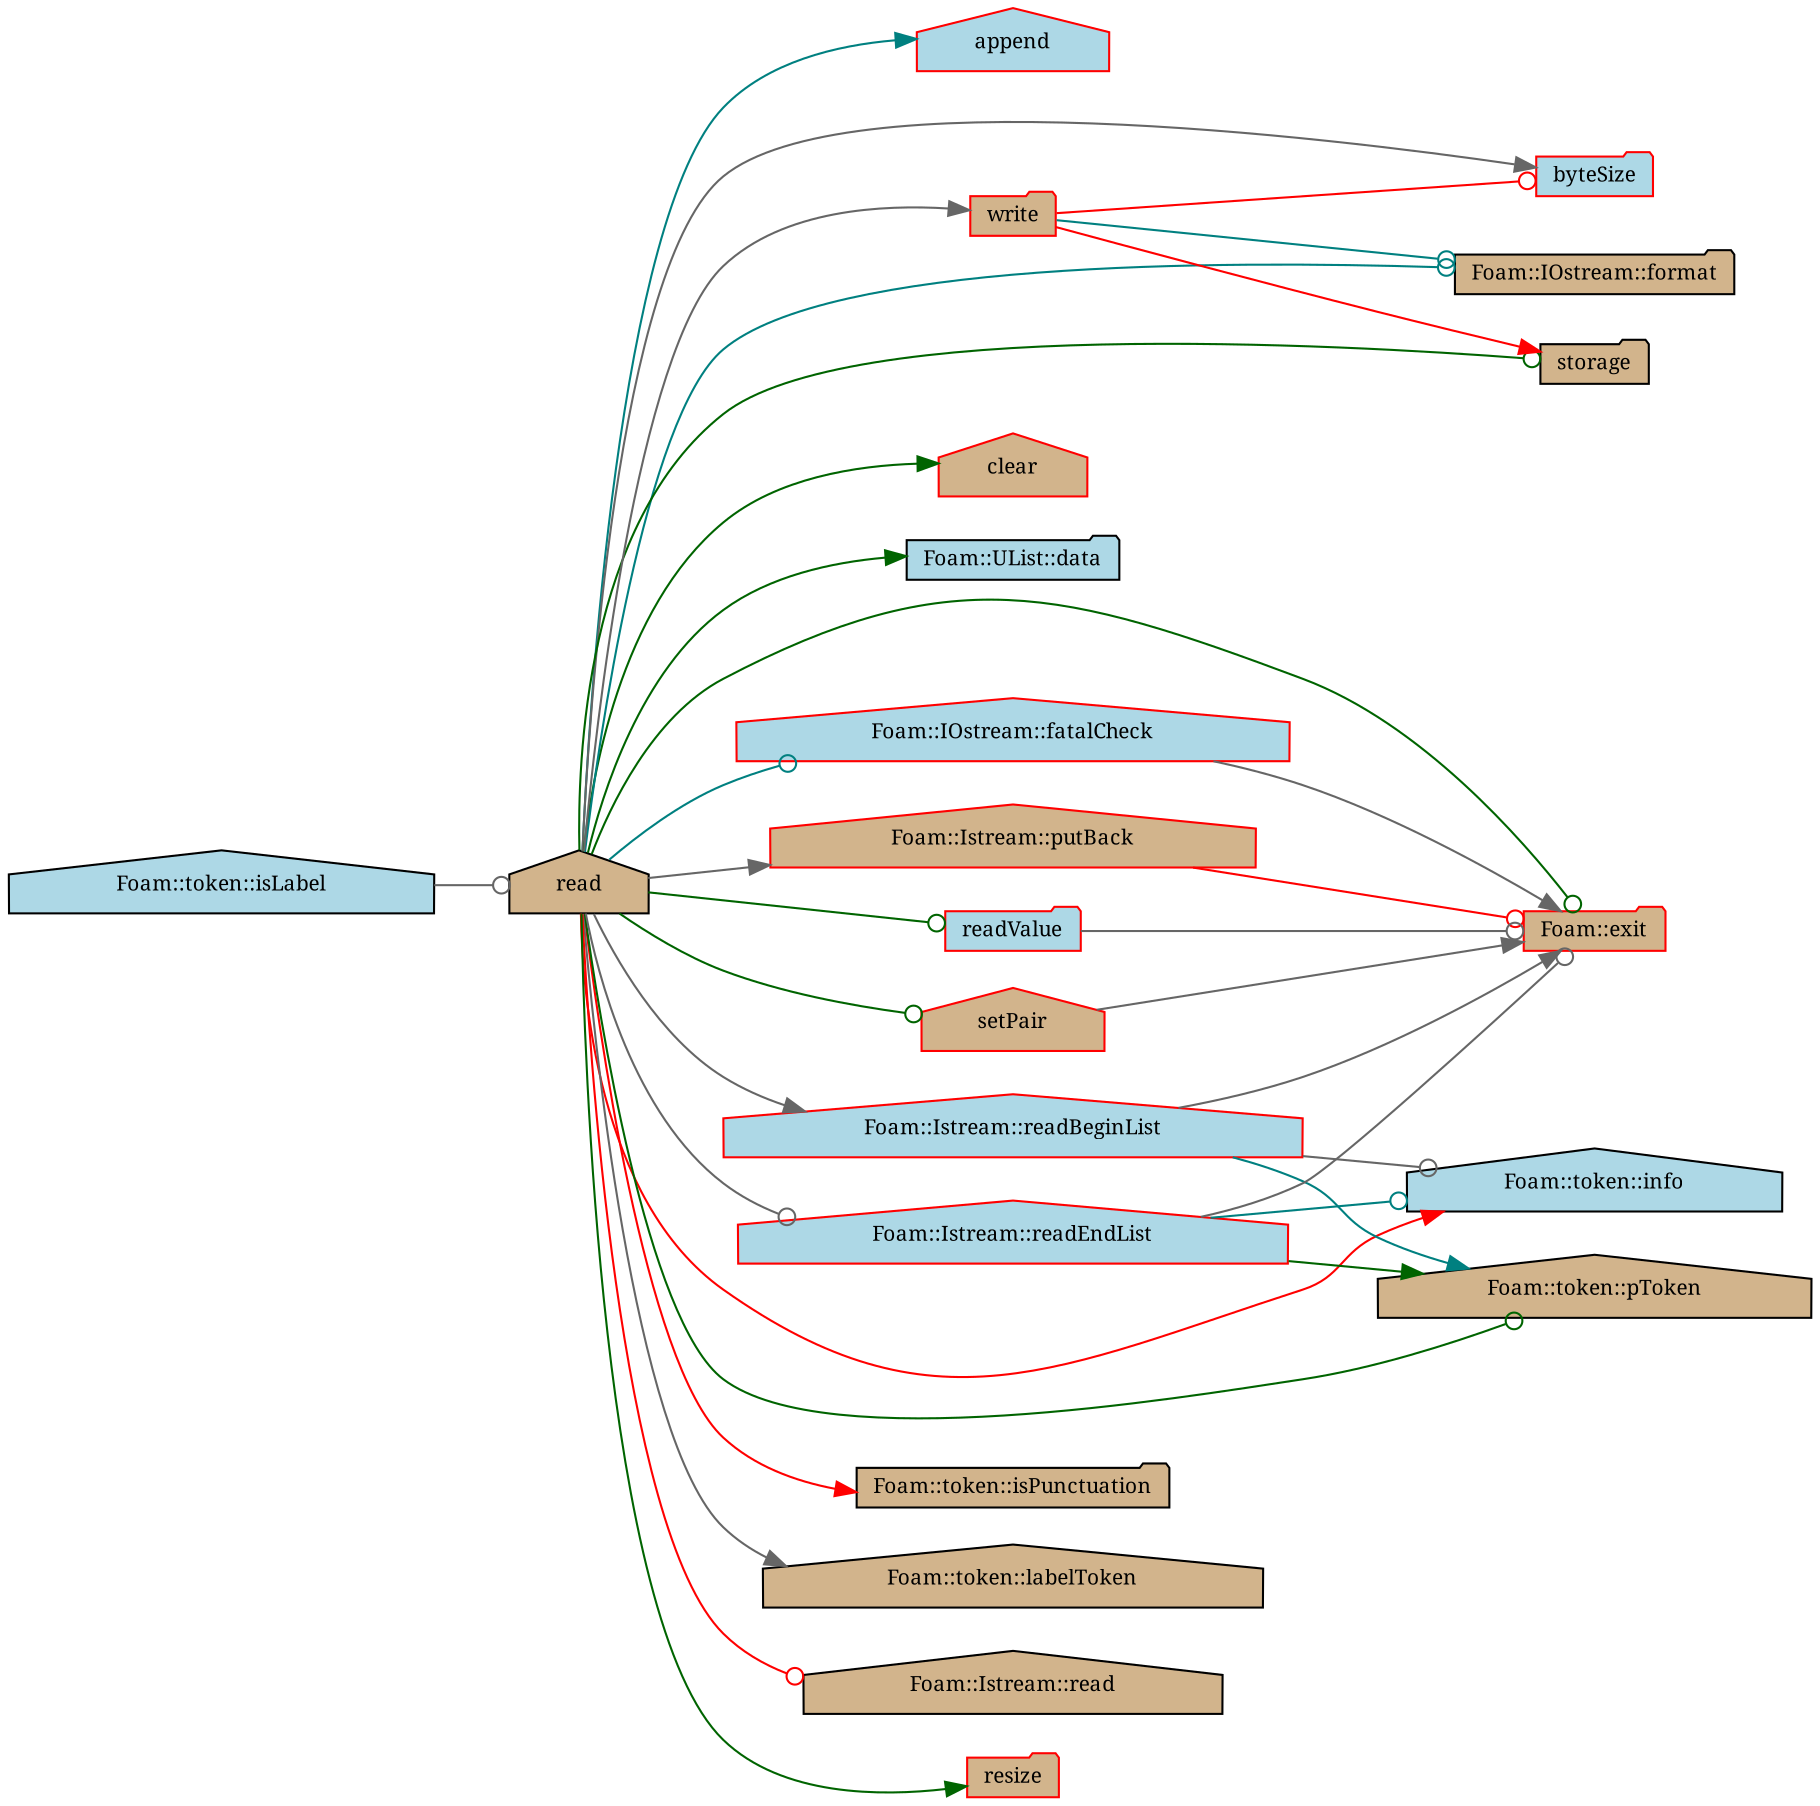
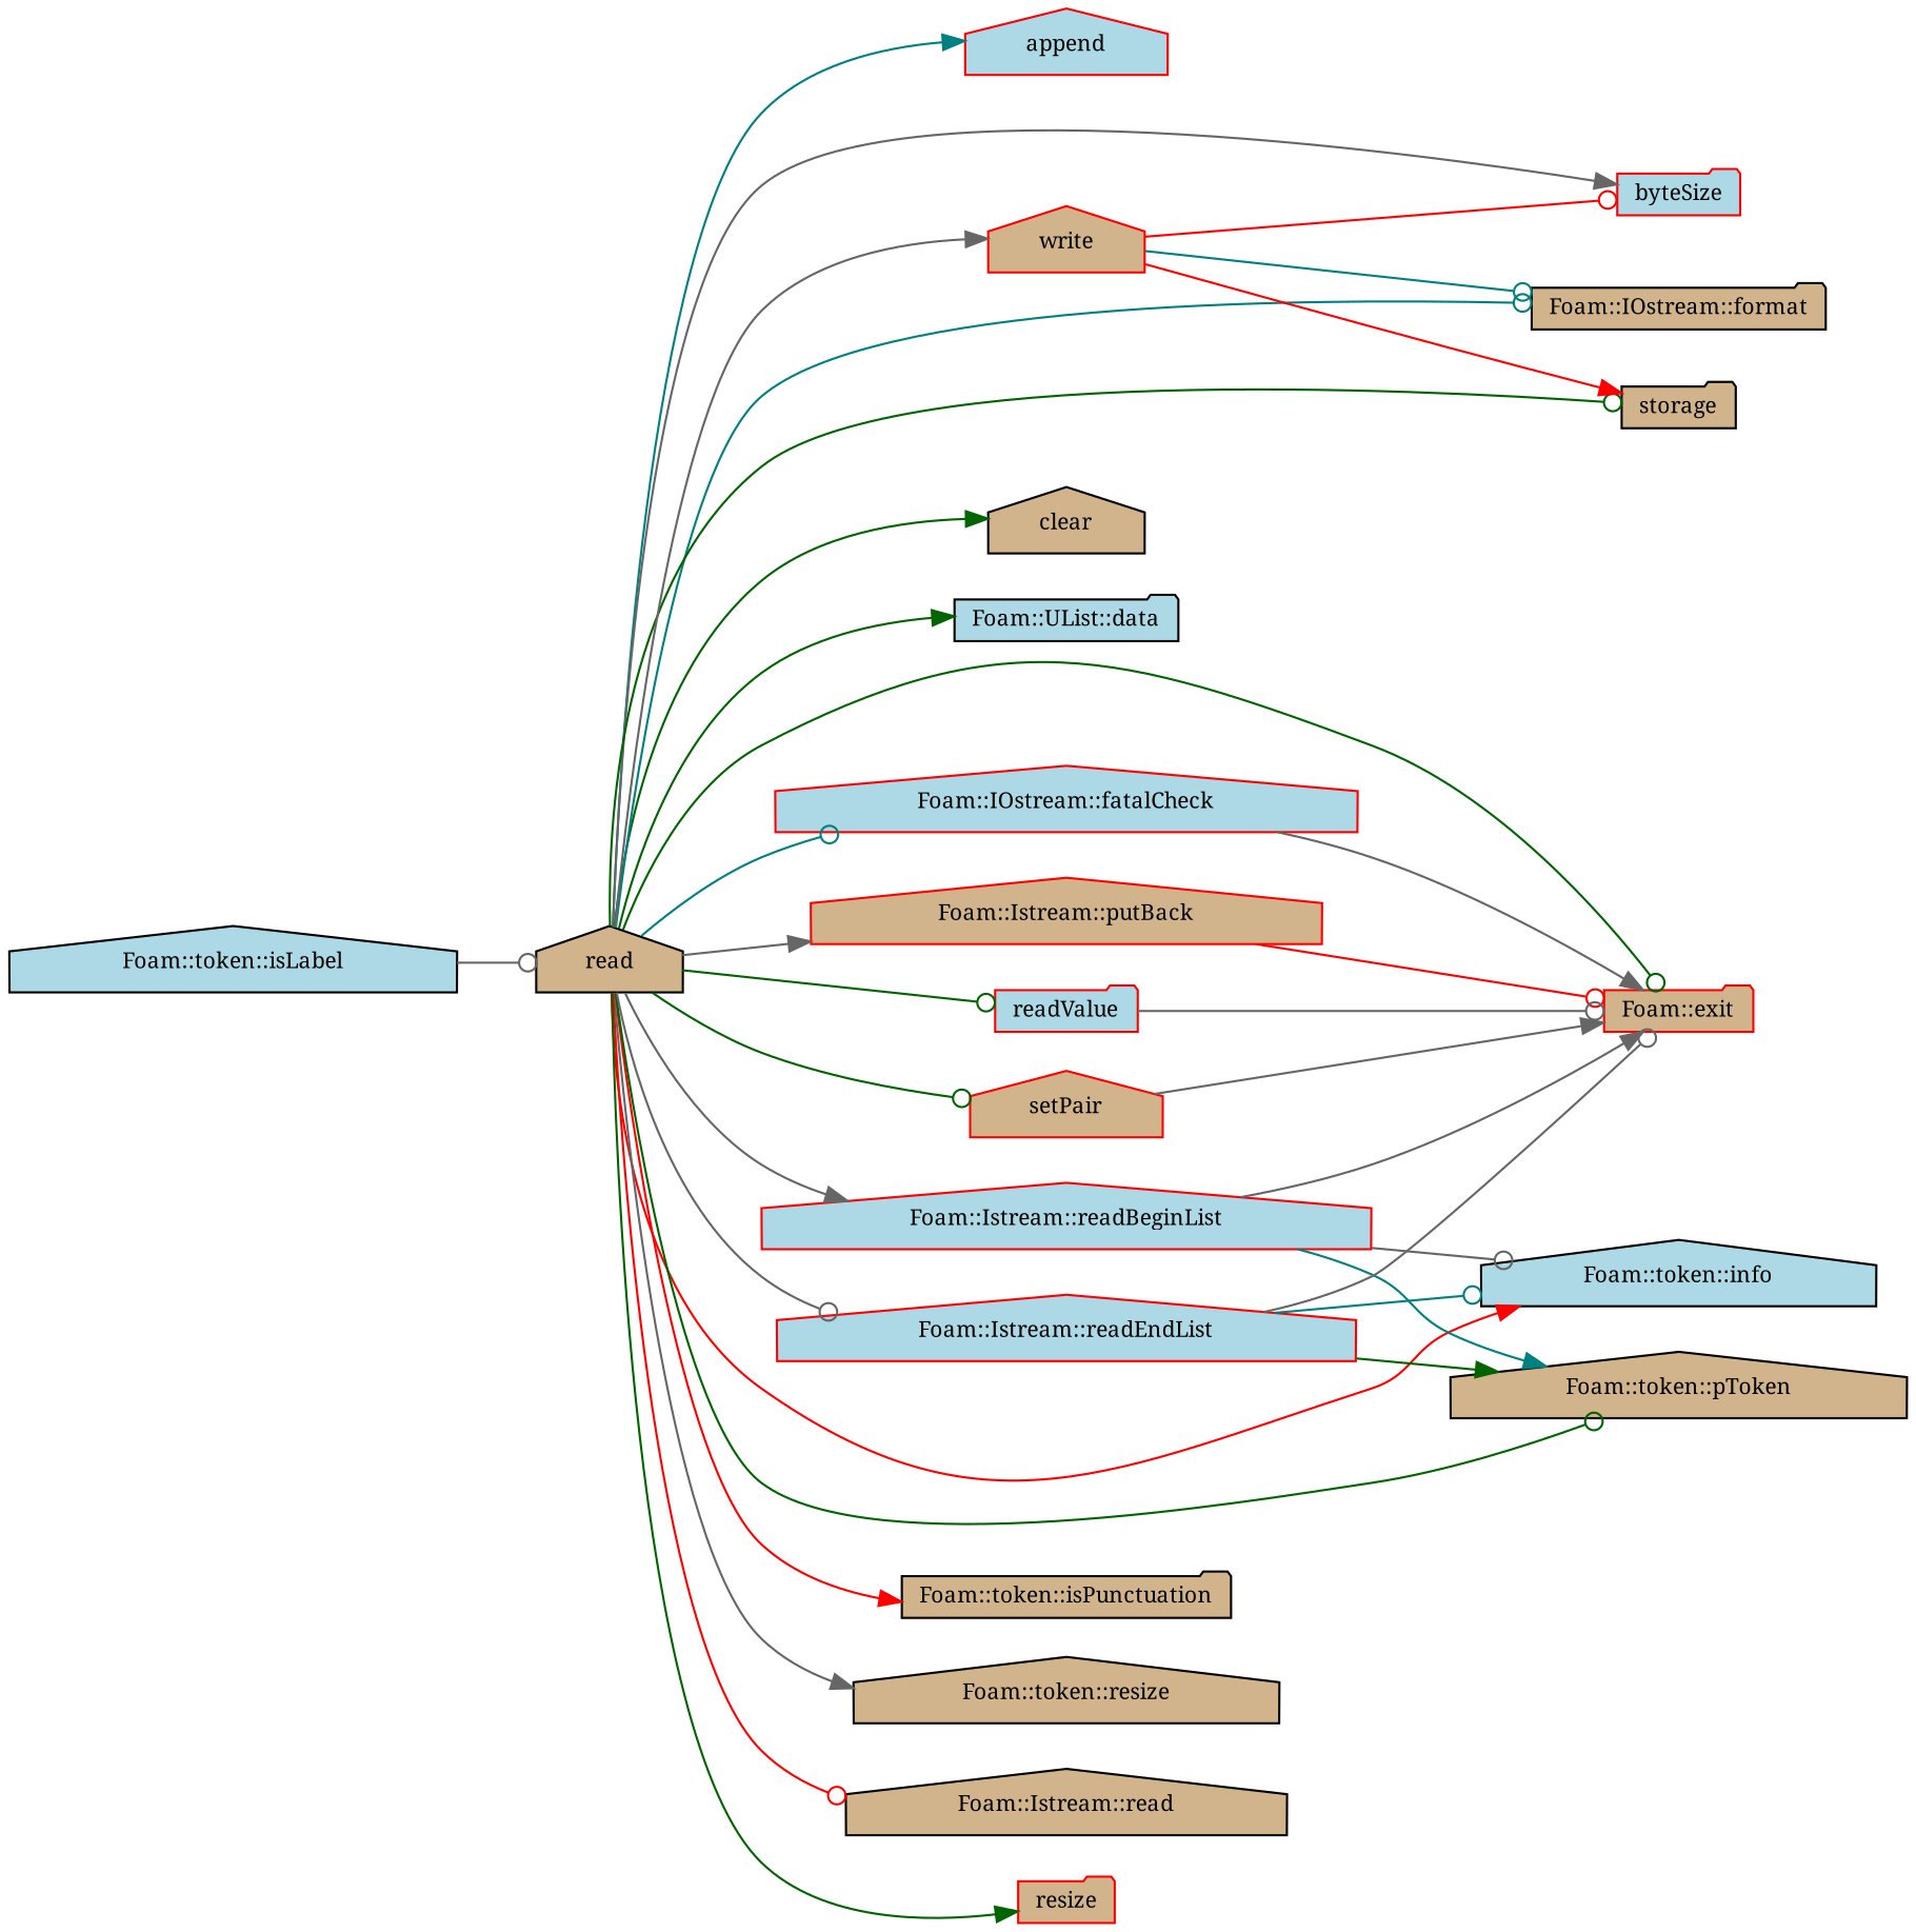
  digraph {
    fontname="Noto Serif"
    rankdir=LR
    node [color=red fillcolor=tan fontname="Noto Serif" fontsize=10 shape=house style=filled]
    edge [arrowhead=normal color=gray40 fontname="Noto Serif" fontsize=10 labelfontname=Helvetica labelfontsize=10 style=solid]
    n1 [color=black fontcolor=black height=0.2 label=read width=0.4]
    n2 [fillcolor=lightblue height=0.2 label=append width=0.4]
    n3 [fillcolor=lightblue height=0.2 label=byteSize shape=folder width=0.4]
-   n4 [height=0.2 label=clear width=0.4]
+   n4 [color=black height=0.2 label=clear width=0.4]
    n5 [color=black fillcolor=lightblue height=0.2 label="Foam::UList::data" shape=folder width=0.4]
    n6 [height=0.2 label="Foam::exit" shape=folder width=0.4]
    n7 [fillcolor=lightblue height=0.2 label="Foam::IOstream::fatalCheck" width=0.4]
    n8 [color=black height=0.2 label="Foam::IOstream::format" shape=folder width=0.4]
    n9 [color=black fillcolor=lightblue height=0.2 label="Foam::token::info" width=0.4]
    n10 [color=black height=0.2 label="Foam::token::isPunctuation" shape=folder width=0.4]
-   n11 [color=black height=0.2 label="Foam::token::labelToken" width=0.4]
+   n11 [color=black height=0.2 label="Foam::token::resize" width=0.4]
    n12 [color=black height=0.2 label="Foam::token::pToken" width=0.4]
    n13 [height=0.2 label="Foam::Istream::putBack" width=0.4]
    n14 [color=black height=0.2 label="Foam::Istream::read" width=0.4]
    n15 [fillcolor=lightblue height=0.2 label="Foam::Istream::readBeginList" width=0.4]
    n16 [fillcolor=lightblue height=0.2 label="Foam::Istream::readEndList" width=0.4]
    n17 [fillcolor=lightblue height=0.2 label=readValue shape=folder width=0.4]
    n18 [height=0.2 label=resize shape=folder width=0.4]
    n19 [height=0.2 label=setPair width=0.4]
    n20 [color=black height=0.2 label=storage shape=folder width=0.4]
-   n21 [height=0.2 label=write shape=folder width=0.4]
+   n21 [height=0.2 label=write width=0.4]
    n22 [color=black fillcolor=lightblue height=0.2 label="Foam::token::isLabel" width=0.4]
    n1 -> n2 [color=teal]
    n1 -> n3
    n1 -> n4 [color=darkgreen]
    n1 -> n5 [color=darkgreen]
    n1 -> n6 [arrowhead=odot color=darkgreen]
    n1 -> n7 [arrowhead=odot color=teal]
    n1 -> n8 [arrowhead=odot color=teal]
    n1 -> n9 [color=red]
    n1 -> n10 [color=red]
    n1 -> n11
    n1 -> n12 [arrowhead=odot color=darkgreen]
    n1 -> n13
    n1 -> n14 [arrowhead=odot color=red]
    n1 -> n15
    n1 -> n16 [arrowhead=odot]
    n1 -> n17 [arrowhead=odot color=darkgreen]
    n1 -> n18 [color=darkgreen]
    n1 -> n19 [arrowhead=odot color=darkgreen]
    n1 -> n20 [arrowhead=odot color=darkgreen]
    n1 -> n21
    n7 -> n6
    n13 -> n6 [arrowhead=odot color=red]
    n15 -> n6
    n15 -> n9 [arrowhead=odot]
    n15 -> n12 [color=teal]
    n16 -> n6 [arrowhead=odot]
    n16 -> n9 [arrowhead=odot color=teal]
    n16 -> n12 [color=darkgreen]
    n17 -> n6 [arrowhead=odot]
    n19 -> n6
    n21 -> n3 [arrowhead=odot color=red]
    n21 -> n8 [arrowhead=odot color=teal]
    n21 -> n20 [color=red]
    n22 -> n1 [arrowhead=odot]
  }
